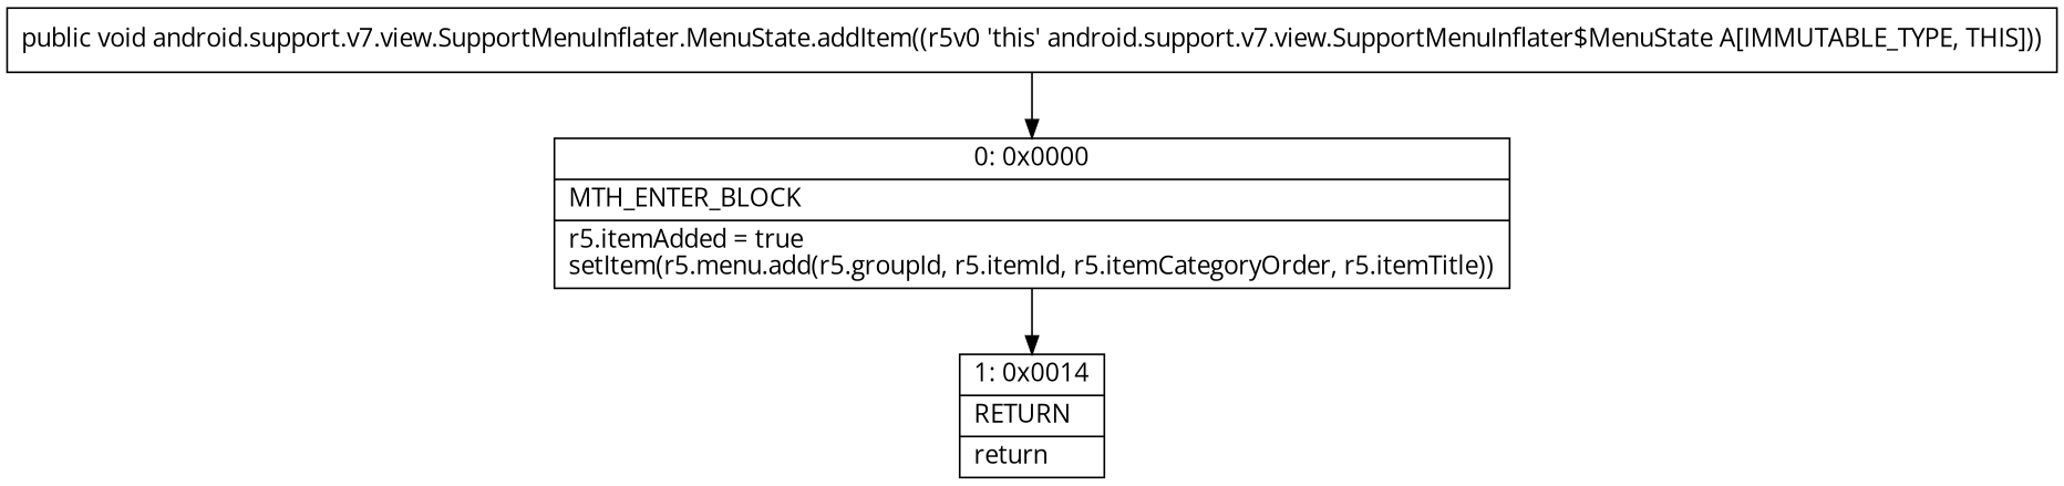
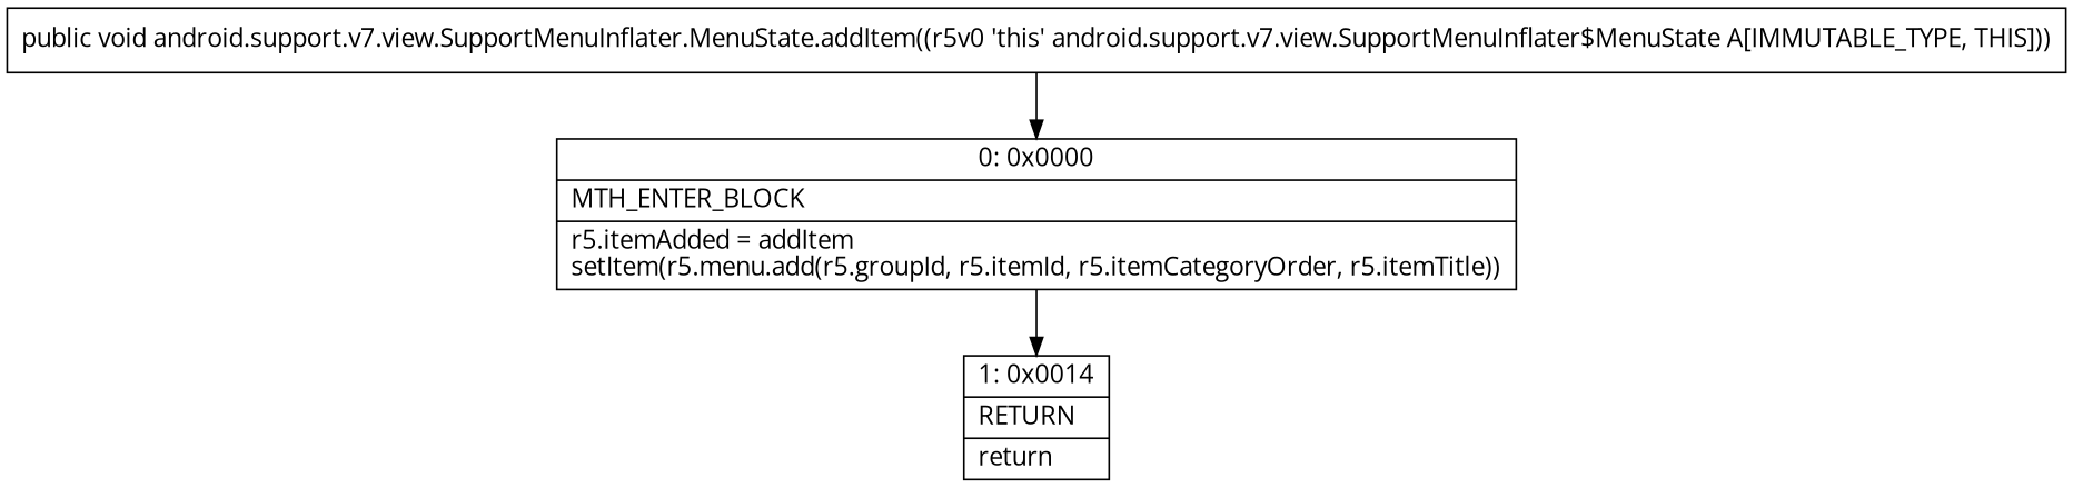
  digraph {
    fontname="Open Sans"
    node [shape=record fontname="Open Sans"]
    edge [fontname="Open Sans"]
-   n1 [label="{0\:\ 0x0000|MTH_ENTER_BLOCK\l|r5.itemAdded = true\lsetItem(r5.menu.add(r5.groupId, r5.itemId, r5.itemCategoryOrder, r5.itemTitle))\l}"]
+   n1 [label="{0\:\ 0x0000|MTH_ENTER_BLOCK\l|r5.itemAdded = addItem\lsetItem(r5.menu.add(r5.groupId, r5.itemId, r5.itemCategoryOrder, r5.itemTitle))\l}"]
    n2 [label="{1\:\ 0x0014|RETURN\l|return\l}"]
    n3 [label="{public void android.support.v7.view.SupportMenuInflater.MenuState.addItem((r5v0 'this' android.support.v7.view.SupportMenuInflater$MenuState A[IMMUTABLE_TYPE, THIS])) }"]
    n1 -> n2
    n3 -> n1
  }
